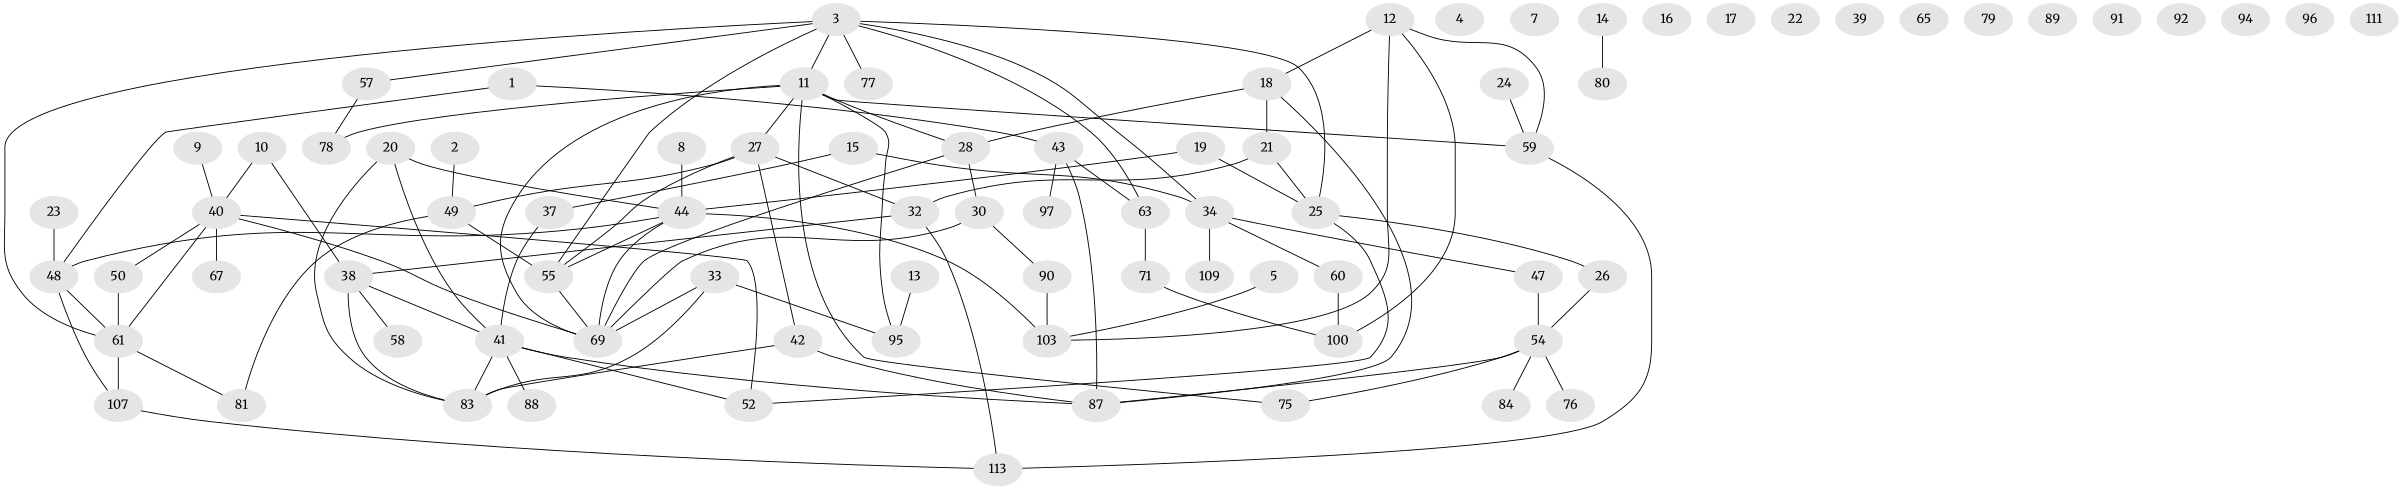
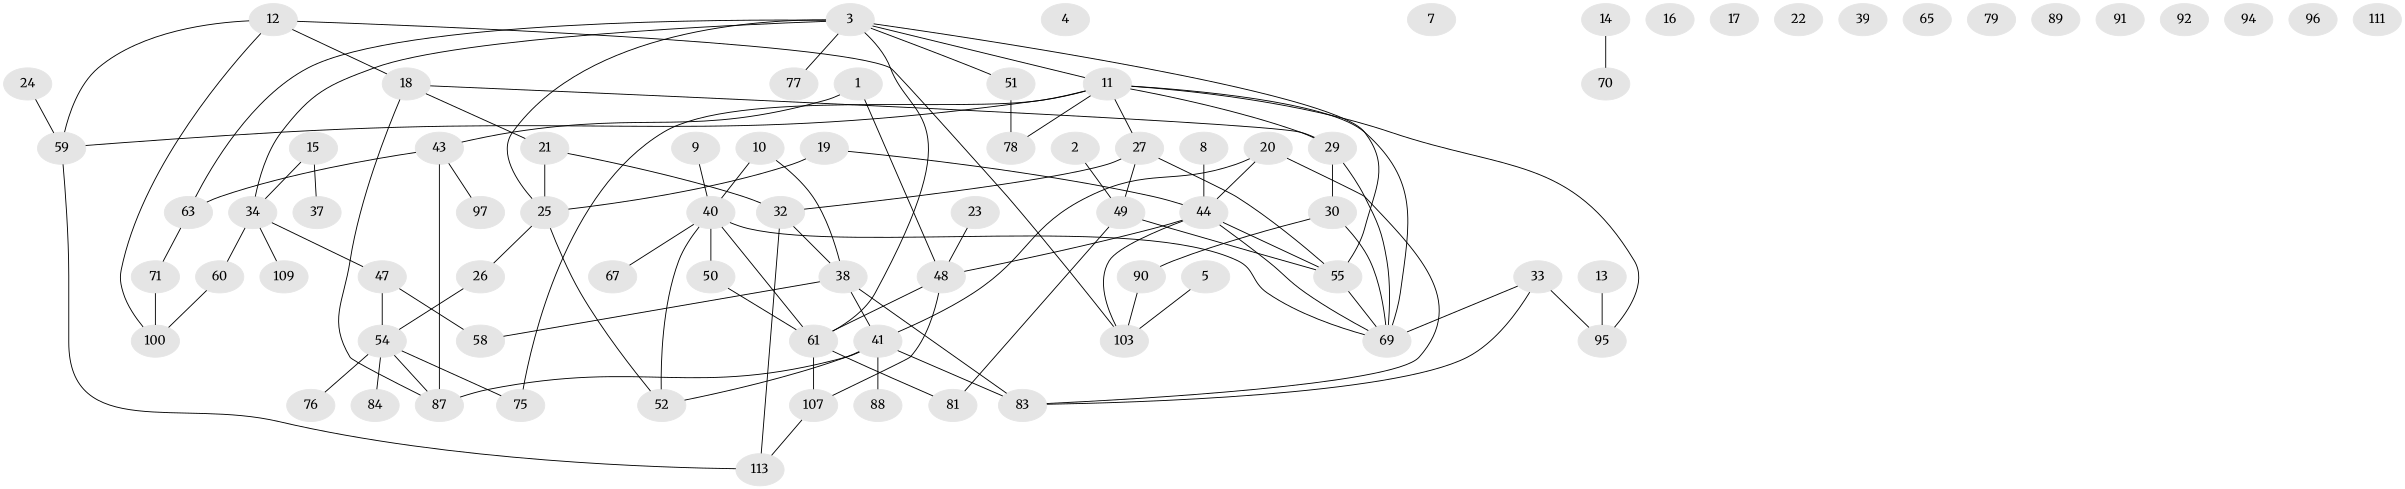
  graph {
    fontname=Merriweather
    node [color=gray90 fontname=Merriweather style=filled]
    edge [fontname=Merriweather]
    43 [super="+68"]
    63
    87 [super="+102"]
    97
    1
    48 [super="+53"]
    61 [super="+70"]
    107
    49 [super="+93"]
    55 [super="+112"]
    81
    2
    3 [super="+6"]
    11 [super="+31"]
    25 [super="+85"]
    34 [super="+110"]
-   51 [super="+64" label=57]
+   51 [super="+64"]
    77
    78
    27 [super="+57"]
-   29 [super="+74" label=28]
+   29 [super="+74"]
    59 [super="+73"]
    69 [super="+101"]
    75
    95
    26 [super="+36"]
    52
    47
    60 [super="+66"]
    109
    71 [super="+105"]
    4
    103 [super="+104"]
    5
    7
    44 [super="+72"]
    8
    40 [super="+82"]
    50
    67
    9
    38 [super="+106"]
    41 [super="+62"]
    83 [super="+108"]
    58 [super="+86"]
    10
    32 [super="+56"]
-   42
    30
    113
    12 [super="+28"]
    18
    100
    21 [super="+35"]
    13
-   80 [super="+99"]
+   80 [super="+99" label=70]
    14
    15
    37 [super="+45"]
    16
    17
    19
    88
    20
    22
    23
    24
    54 [super="+98"]
    76
    84
    90
    33 [super="+46"]
    39
    65
    79
    89
    91
    92
    94
    96
    111
    43 -- 63
    43 -- 87
    43 -- 97
    63 -- 71
    1 -- 43
    1 -- 48
    48 -- 61
    48 -- 107
    61 -- 107
    61 -- 81
    107 -- 113
    49 -- 55
    49 -- 81
    55 -- 69
    2 -- 49
    3 -- 63
    3 -- 61
    3 -- 55
    3 -- 11
    3 -- 25
    3 -- 34
    3 -- 51
    3 -- 77
    11 -- 78
    11 -- 27
    11 -- 29
    11 -- 59
    11 -- 69
    11 -- 75
    11 -- 95
    25 -- 26
    25 -- 52
    34 -- 47
    34 -- 60
    34 -- 109
    51 -- 78
    27 -- 49
    27 -- 55
    27 -- 32
-   27 -- 42
    29 -- 69
    29 -- 30
    59 -- 113
    26 -- 54
+   47 -- 58
    47 -- 54
    60 -- 100
    71 -- 100
    5 -- 103
    44 -- 48
    44 -- 55
    44 -- 69
    44 -- 103
    8 -- 44
    40 -- 61
    40 -- 69
    40 -- 52
    40 -- 50
    40 -- 67
    50 -- 61
    9 -- 40
    38 -- 41
    38 -- 83
    38 -- 58
    41 -- 87
    41 -- 52
    41 -- 83
    41 -- 88
    10 -- 40
    10 -- 38
    32 -- 38
    32 -- 113
-   42 -- 87
-   42 -- 83
    30 -- 69
    30 -- 90
    12 -- 59
    12 -- 103
    12 -- 18
    12 -- 100
    18 -- 87
    18 -- 29
    18 -- 21
    21 -- 25
    21 -- 32
    13 -- 95
    14 -- 80
    15 -- 34
    15 -- 37
-   37 -- 41
    19 -- 25
    19 -- 44
    20 -- 44
    20 -- 41
    20 -- 83
    23 -- 48
    24 -- 59
    54 -- 87
    54 -- 75
    54 -- 76
    54 -- 84
    90 -- 103
    33 -- 69
    33 -- 95
    33 -- 83
  }
